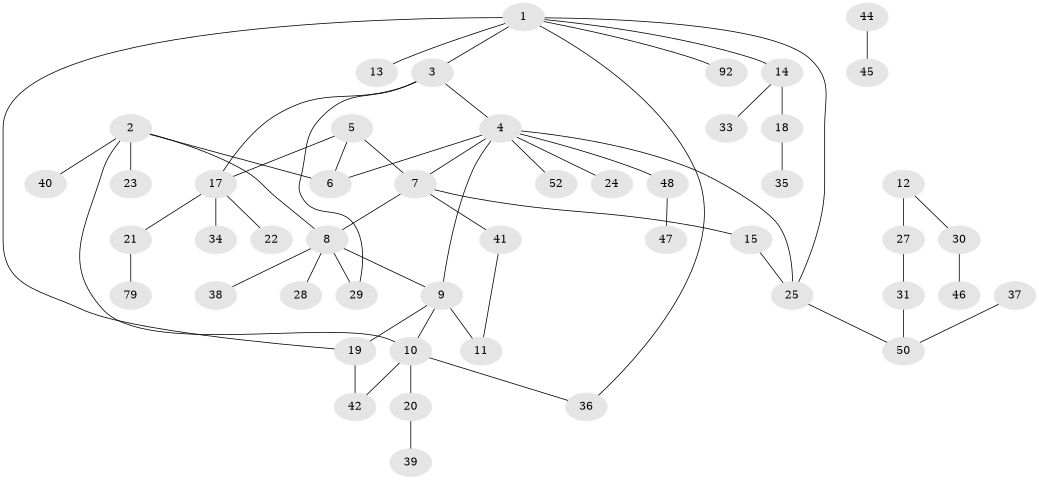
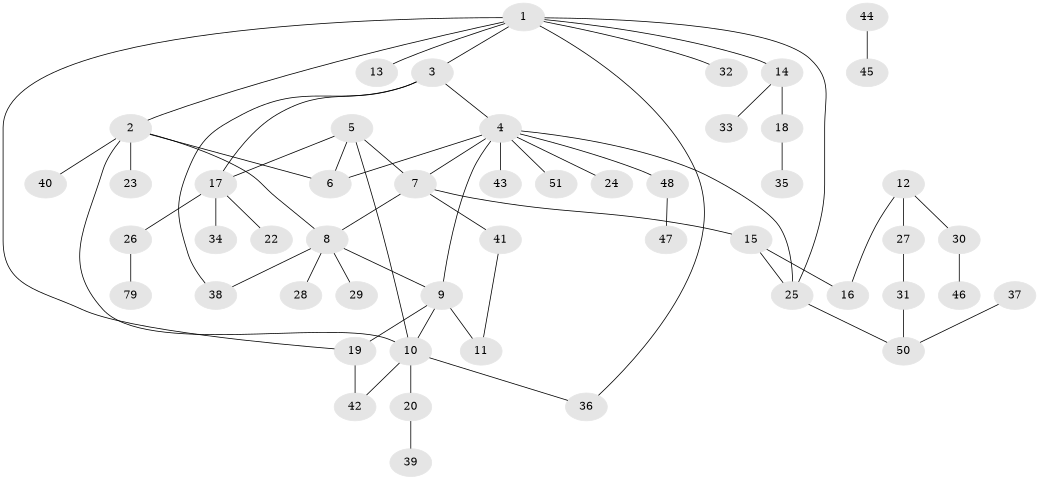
  graph {
    node [color=gray90 style=filled]
    1
    2
    3
    13
    14
    19
-   32 [label=92]
+   32
    36
    25
    6
    8
    10
    23
    40
    4
    17
    29
    18
    33
    15
+   16
    42
    9
    28
    38
    20
    7
    24
+   43
    48
-   51 [label=52]
+   51
    22
-   26 [label=21]
+   26
    34
    41
    11
    50
    47
    5
    12
    27
    30
    39
    31
    46
    35
    n47 [label=79]
    37
    44
    45
+   1 -- 2
    1 -- 3
    1 -- 13
    1 -- 14
    1 -- 19
    1 -- 32
    1 -- 36
    1 -- 25
    2 -- 6
    2 -- 8
    2 -- 10
    2 -- 23
    2 -- 40
    3 -- 4
    3 -- 17
-   3 -- 29
+   3 -- 38
    14 -- 18
    14 -- 33
    19 -- 42
    25 -- 50
    8 -- 29
    8 -- 9
    8 -- 28
    8 -- 38
    10 -- 36
    10 -- 42
    10 -- 20
    4 -- 25
    4 -- 6
    4 -- 9
    4 -- 7
    4 -- 24
+   4 -- 43
    4 -- 48
    4 -- 51
    17 -- 22
    17 -- 26
    17 -- 34
    18 -- 35
    15 -- 25
+   15 -- 16
    9 -- 19
    9 -- 10
    9 -- 11
    20 -- 39
    7 -- 8
    7 -- 15
    7 -- 41
    48 -- 47
    26 -- n47
    41 -- 11
    5 -- 6
+   5 -- 10
    5 -- 17
    5 -- 7
+   12 -- 16
    12 -- 27
    12 -- 30
    27 -- 31
    30 -- 46
    31 -- 50
    37 -- 50
    44 -- 45
  }
